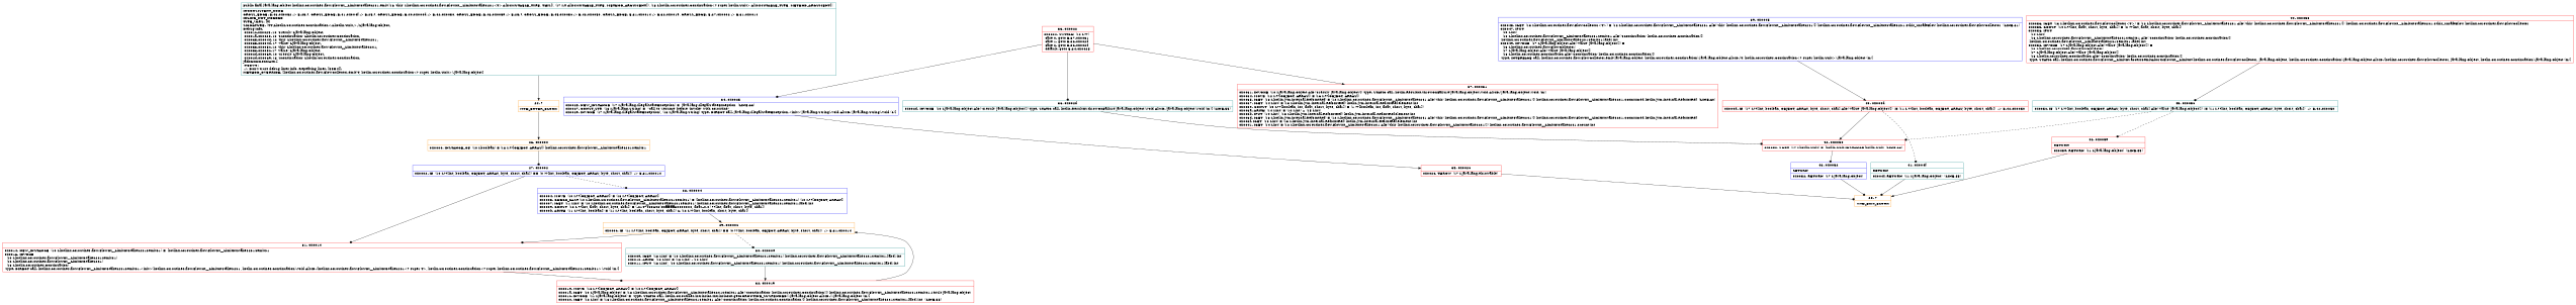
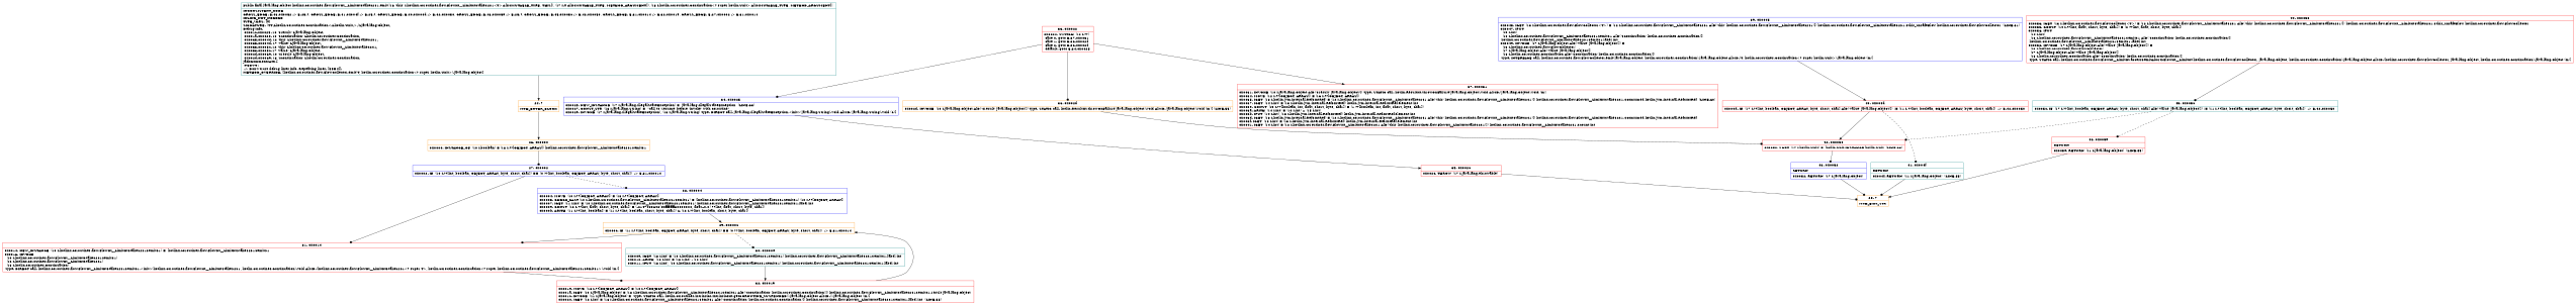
  digraph {
    node [color=red shape=record]
    edge [arrowhead=dot]
    n1 [color=darkorange label="{24\:\ ?|MTH_ENTER_BLOCK\l}"]
    n2 [color=darkorange label="{26\:\ 0x0000|0x0000: INSTANCE_OF  (r0 I:boolean) = (r8 I:??[OBJECT, ARRAY]) kotlinx.coroutines.flow.FlowKt__LimitKt$take$2$1$emit$1 \l}"]
    n3 [color=blue label="{27\:\ 0x0002|0x0002: IF  (r0 I:??[int, boolean, OBJECT, ARRAY, byte, short, char]) == (0 ??[int, boolean, OBJECT, ARRAY, byte, short, char])  \-\> B:31:0x0014 \l}"]
    n4 [color=blue label="{28\:\ 0x0004|0x0004: MOVE  (r0 I:??[OBJECT, ARRAY]) = (r8 I:??[OBJECT, ARRAY]) \l0x0005: CHECK_CAST (r0 I:kotlinx.coroutines.flow.FlowKt__LimitKt$take$2$1$emit$1) = (kotlinx.coroutines.flow.FlowKt__LimitKt$take$2$1$emit$1) (r0 I:??[OBJECT, ARRAY]) \l0x0007: IGET  (r1 I:int) = (r0 I:kotlinx.coroutines.flow.FlowKt__LimitKt$take$2$1$emit$1) kotlinx.coroutines.flow.FlowKt__LimitKt$take$2$1$emit$1.label int \l0x0009: CONST  (r2 I:??[int, float, short, byte, char]) = (\-2147483648(0xffffffff80000000, float:\-0.0) ??[int, float, short, byte, char]) \l0x000b: ARITH  (r1 I:??[int, boolean]) = (r1 I:??[int, boolean, short, byte, char]) & (r2 I:??[int, boolean, short, byte, char]) \l}"]
    n5 [label="{31\:\ 0x0014|0x0014: NEW_INSTANCE  (r0 I:kotlinx.coroutines.flow.FlowKt__LimitKt$take$2$1$emit$1) =  kotlinx.coroutines.flow.FlowKt__LimitKt$take$2$1$emit$1 \l0x0016: INVOKE  \l  (r0 I:kotlinx.coroutines.flow.FlowKt__LimitKt$take$2$1$emit$1)\l  (r6 I:kotlinx.coroutines.flow.FlowKt__LimitKt$take$2$1)\l  (r8 I:kotlin.coroutines.Continuation)\l type: DIRECT call: kotlinx.coroutines.flow.FlowKt__LimitKt$take$2$1$emit$1.\<init\>(kotlinx.coroutines.flow.FlowKt__LimitKt$take$2$1, kotlin.coroutines.Continuation):void A[MD:(kotlinx.coroutines.flow.FlowKt__LimitKt$take$2$1\<? super T\>, kotlin.coroutines.Continuation\<? super kotlinx.coroutines.flow.FlowKt__LimitKt$take$2$1$emit$1\>):void (m)]\l}"]
    n6 [color=darkorange label="{29\:\ 0x000c|0x000c: IF  (r1 I:??[int, boolean, OBJECT, ARRAY, byte, short, char]) == (0 ??[int, boolean, OBJECT, ARRAY, byte, short, char])  \-\> B:31:0x0014 \l}"]
    n7 [label="{32\:\ 0x0019|0x0019: MOVE  (r8 I:??[OBJECT, ARRAY]) = (r0 I:??[OBJECT, ARRAY]) \l0x001a: IGET  (r0 I:java.lang.Object) = (r8 I:kotlinx.coroutines.flow.FlowKt__LimitKt$take$2$1$emit$1 A[D('$continuation' kotlin.coroutines.Continuation)]) kotlinx.coroutines.flow.FlowKt__LimitKt$take$2$1$emit$1.result java.lang.Object \l0x001c: INVOKE  (r1 I:java.lang.Object) =  type: STATIC call: kotlin.coroutines.intrinsics.IntrinsicsKt.getCOROUTINE_SUSPENDED():java.lang.Object A[MD:():java.lang.Object (m)]\l0x0020: IGET  (r2 I:int) = (r8 I:kotlinx.coroutines.flow.FlowKt__LimitKt$take$2$1$emit$1 A[D('$continuation' kotlin.coroutines.Continuation)]) kotlinx.coroutines.flow.FlowKt__LimitKt$take$2$1$emit$1.label int  (LINE:55)\l}"]
    n8 [color=teal label="{30\:\ 0x000e|0x000e: IGET  (r8 I:int) = (r0 I:kotlinx.coroutines.flow.FlowKt__LimitKt$take$2$1$emit$1) kotlinx.coroutines.flow.FlowKt__LimitKt$take$2$1$emit$1.label int \l0x0010: ARITH  (r8 I:int) = (r8 I:int) \- (r2 I:int) \l0x0011: IPUT  (r8 I:int), (r0 I:kotlinx.coroutines.flow.FlowKt__LimitKt$take$2$1$emit$1) kotlinx.coroutines.flow.FlowKt__LimitKt$take$2$1$emit$1.label int \l}"]
    n9 [label="{33\:\ 0x0022|0x0022: SWITCH  (r2 I:??)\l case 0: goto B:37:0x0031\l case 1: goto B:36:0x002d\l case 2: goto B:36:0x002d\l default: goto B:34:0x0025 \l}"]
    n10 [color=blue label="{34\:\ 0x0025|0x0025: NEW_INSTANCE  (r7 I:java.lang.IllegalStateException) =  java.lang.IllegalStateException  (LINE:63)\l0x0027: CONST_STR  (r8 I:java.lang.String) =  \"call to 'resume' before 'invoke' with coroutine\" \l0x0029: INVOKE  (r7 I:java.lang.IllegalStateException), (r8 I:java.lang.String) type: DIRECT call: java.lang.IllegalStateException.\<init\>(java.lang.String):void A[MD:(java.lang.String):void (c)]\l}"]
-   n11 [color=teal label="{36\:\ 0x002d|0x002d: INVOKE  (r0 I:java.lang.Object A[D('$result' java.lang.Object)]) type: STATIC call: kotlin.ResultKt.throwOnFailure(java.lang.Object):void A[MD:(java.lang.Object):void (m)] (LINE:55)\l}"]
+   n11 [color=darkorange label="{36\:\ 0x002d|0x002d: INVOKE  (r0 I:java.lang.Object A[D('$result' java.lang.Object)]) type: STATIC call: kotlin.ResultKt.throwOnFailure(java.lang.Object):void A[MD:(java.lang.Object):void (m)] (LINE:55)\l}"]
    n12 [label="{37\:\ 0x0031|0x0031: INVOKE  (r0 I:java.lang.Object A[D('$result' java.lang.Object)]) type: STATIC call: kotlin.ResultKt.throwOnFailure(java.lang.Object):void A[MD:(java.lang.Object):void (m)]\l0x0034: MOVE  (r2 I:??[OBJECT, ARRAY]) = (r6 I:??[OBJECT, ARRAY]) \l0x0035: IGET  (r3 I:kotlin.jvm.internal.Ref$IntRef) = (r2 I:kotlinx.coroutines.flow.FlowKt__LimitKt$take$2$1 A[D('this' kotlinx.coroutines.flow.FlowKt__LimitKt$take$2$1)]) kotlinx.coroutines.flow.FlowKt__LimitKt$take$2$1.$consumed kotlin.jvm.internal.Ref$IntRef  (LINE:60)\l0x0037: IGET  (r4 I:int) = (r3 I:kotlin.jvm.internal.Ref$IntRef) kotlin.jvm.internal.Ref.IntRef.element int \l0x0039: CONST  (r5 I:??[boolean, int, float, short, byte, char]) = (1 ??[boolean, int, float, short, byte, char]) \l0x003a: ARITH  (r4 I:int) = (r4 I:int) + (r5 I:int) \l0x003b: IPUT  (r4 I:int), (r3 I:kotlin.jvm.internal.Ref$IntRef) kotlin.jvm.internal.Ref.IntRef.element int \l0x003d: IGET  (r3 I:kotlin.jvm.internal.Ref$IntRef) = (r2 I:kotlinx.coroutines.flow.FlowKt__LimitKt$take$2$1 A[D('this' kotlinx.coroutines.flow.FlowKt__LimitKt$take$2$1)]) kotlinx.coroutines.flow.FlowKt__LimitKt$take$2$1.$consumed kotlin.jvm.internal.Ref$IntRef \l0x003f: IGET  (r3 I:int) = (r3 I:kotlin.jvm.internal.Ref$IntRef) kotlin.jvm.internal.Ref.IntRef.element int \l0x0041: IGET  (r4 I:int) = (r2 I:kotlinx.coroutines.flow.FlowKt__LimitKt$take$2$1 A[D('this' kotlinx.coroutines.flow.FlowKt__LimitKt$take$2$1)]) kotlinx.coroutines.flow.FlowKt__LimitKt$take$2$1.$count int \l}"]
    n13 [label="{35\:\ 0x002c|0x002c: THROW  (r7 I:java.lang.Throwable) \l}"]
    n14 [label="{42\:\ 0x0050|0x0050: SGET  (r7 I:kotlin.Unit) =  kotlin.Unit.INSTANCE kotlin.Unit  (LINE:63)\l}"]
-   n15 [color=darkorange label="{25\:\ ?|MTH_EXIT_BLOCK\l}"]
+   n15 [color=darkorange label="{25\:\ ?|MTH_EXIT_STR\l}"]
    n16 [color=blue label="{43\:\ 0x0052|RETURN\l|0x0052: RETURN  (r7 I:java.lang.Object) \l}"]
    n17 [color=blue label="{39\:\ 0x0045|0x0045: IGET  (r3 I:kotlinx.coroutines.flow.FlowCollector\<T\>) = (r2 I:kotlinx.coroutines.flow.FlowKt__LimitKt$take$2$1 A[D('this' kotlinx.coroutines.flow.FlowKt__LimitKt$take$2$1)]) kotlinx.coroutines.flow.FlowKt__LimitKt$take$2$1.$this_unsafeFlow kotlinx.coroutines.flow.FlowCollector  (LINE:61)\l0x0047: IPUT  \l  (r5 I:int)\l  (r8 I:kotlinx.coroutines.flow.FlowKt__LimitKt$take$2$1$emit$1 A[D('$continuation' kotlin.coroutines.Continuation)])\l kotlinx.coroutines.flow.FlowKt__LimitKt$take$2$1$emit$1.label int \l0x0049: INVOKE  (r7 I:java.lang.Object A[D('value' java.lang.Object)]) = \l  (r3 I:kotlinx.coroutines.flow.FlowCollector)\l  (r7 I:java.lang.Object A[D('value' java.lang.Object)])\l  (r8 I:kotlin.coroutines.Continuation A[D('$continuation' kotlin.coroutines.Continuation)])\l type: INTERFACE call: kotlinx.coroutines.flow.FlowCollector.emit(java.lang.Object, kotlin.coroutines.Continuation):java.lang.Object A[MD:(T, kotlin.coroutines.Continuation\<? super kotlin.Unit\>):java.lang.Object (m)]\l}"]
    n18 [label="{40\:\ 0x004d|0x004d: IF  (r7 I:??[int, boolean, OBJECT, ARRAY, byte, short, char] A[D('value' java.lang.Object)]) != (r1 I:??[int, boolean, OBJECT, ARRAY, byte, short, char])  \-\> B:42:0x0050 \l}"]
    n19 [label="{44\:\ 0x0053|0x0053: IGET  (r3 I:kotlinx.coroutines.flow.FlowCollector\<T\>) = (r2 I:kotlinx.coroutines.flow.FlowKt__LimitKt$take$2$1 A[D('this' kotlinx.coroutines.flow.FlowKt__LimitKt$take$2$1)]) kotlinx.coroutines.flow.FlowKt__LimitKt$take$2$1.$this_unsafeFlow kotlinx.coroutines.flow.FlowCollector \l0x0055: CONST  (r4 I:??[int, float, short, byte, char]) = (2 ??[int, float, short, byte, char]) \l0x0056: IPUT  \l  (r4 I:int)\l  (r8 I:kotlinx.coroutines.flow.FlowKt__LimitKt$take$2$1$emit$1 A[D('$continuation' kotlin.coroutines.Continuation)])\l kotlinx.coroutines.flow.FlowKt__LimitKt$take$2$1$emit$1.label int \l0x0058: INVOKE  (r7 I:java.lang.Object A[D('value' java.lang.Object)]) = \l  (r3 I:kotlinx.coroutines.flow.FlowCollector)\l  (r7 I:java.lang.Object A[D('value' java.lang.Object)])\l  (r8 I:kotlin.coroutines.Continuation A[D('$continuation' kotlin.coroutines.Continuation)])\l type: STATIC call: kotlinx.coroutines.flow.FlowKt__LimitKt.access$emitAbort$FlowKt__LimitKt(kotlinx.coroutines.flow.FlowCollector, java.lang.Object, kotlin.coroutines.Continuation):java.lang.Object A[MD:(kotlinx.coroutines.flow.FlowCollector, java.lang.Object, kotlin.coroutines.Continuation):java.lang.Object (m)]\l}"]
    n20 [color=teal label="{45\:\ 0x005c|0x005c: IF  (r7 I:??[int, boolean, OBJECT, ARRAY, byte, short, char] A[D('value' java.lang.Object)]) != (r1 I:??[int, boolean, OBJECT, ARRAY, byte, short, char])  \-\> B:42:0x0050 \l}"]
    n21 [color=teal label="{41\:\ 0x004f|RETURN\l|0x004f: RETURN  (r1 I:java.lang.Object)  (LINE:55)\l}"]
    n22 [label="{46\:\ 0x005e|RETURN\l|0x005e: RETURN  (r1 I:java.lang.Object)  (LINE:55)\l}"]
    n23 [color=teal label="{public final java.lang.Object kotlinx.coroutines.flow.FlowKt__LimitKt$take$2$1.emit((r6 'this' I:kotlinx.coroutines.flow.FlowKt__LimitKt$take$2$1\<T\> A[IMMUTABLE_TYPE, THIS]), (r7 I:T A[IMMUTABLE_TYPE, METHOD_ARGUMENT]), (r8 I:kotlin.coroutines.Continuation\<? super kotlin.Unit\> A[IMMUTABLE_TYPE, METHOD_ARGUMENT]))  | INCONSISTENT_CODE\lCROSS_EDGE: B:43:0x0052 \-\> B:25:?, CROSS_EDGE: B:41:0x004f \-\> B:25:?, CROSS_EDGE: B:40:0x004d \-\> B:42:0x0050, CROSS_EDGE: B:46:0x005e \-\> B:25:?, CROSS_EDGE: B:45:0x005c \-\> B:42:0x0050, CROSS_EDGE: B:31:0x0014 \-\> B:32:0x0019, CROSS_EDGE: B:27:0x0002 \-\> B:31:0x0014\lINLINE_NOT_NEEDED\lTYPE_VARS: [T]\lSIGNATURE: (TT;Lkotlin\/coroutines\/Continuation\<\-Lkotlin\/Unit;\>;)Ljava\/lang\/Object;\lDebug Info:\l  0x001c\-0x0025: r0 '$result' Ljava\/lang\/Object;\l  0x001a\-0x0025: r8 '$continuation' Lkotlin\/coroutines\/Continuation;\l  0x0035\-0x004d: r2 'this' Lkotlinx\/coroutines\/flow\/FlowKt__LimitKt$take$2$1;\l  0x0035\-0x004d: r7 'value' Ljava\/lang\/Object;\l  0x0053\-0x005c: r2 'this' Lkotlinx\/coroutines\/flow\/FlowKt__LimitKt$take$2$1;\l  0x0053\-0x005c: r7 'value' Ljava\/lang\/Object;\l  0x002d\-0x0069: r0 '$result' Ljava\/lang\/Object;\l  0x002d\-0x0069: r8 '$continuation' Lkotlin\/coroutines\/Continuation;\lJadxCommentsAttr\{\l DEBUG: \l \-\> Don't trust debug lines info. Repeating lines: [55=4]\}\lMETHOD_OVERRIDE: [kotlinx.coroutines.flow.FlowCollector.emit(T, kotlin.coroutines.Continuation\<? super kotlin.Unit\>):java.lang.Object]\l}"]
    n1 -> n2 [arrowhead=normal]
    n2 -> n3
    n3 -> n4 [style=dashed]
    n3 -> n5
    n4 -> n6 [arrowhead=normal]
    n5 -> n7
    n6 -> n5
    n6 -> n8 [style=dashed]
    n7 -> n6 [arrowhead=normal]
    n8 -> n7 [arrowhead=normal]
    n9 -> n10
    n9 -> n11
    n9 -> n12 [arrowhead=normal]
    n10 -> n13 [arrowhead=normal]
    n11 -> n14
    n13 -> n15
    n14 -> n16
    n16 -> n15
    n17 -> n18 [arrowhead=normal]
    n18 -> n14 [arrowhead=normal]
    n18 -> n21 [style=dashed]
    n19 -> n20
    n20 -> n14 [style=dashed]
    n20 -> n22 [style=dashed]
    n21 -> n15
    n22 -> n15 [arrowhead=normal]
    n23 -> n1 [arrowhead=normal]
  }
